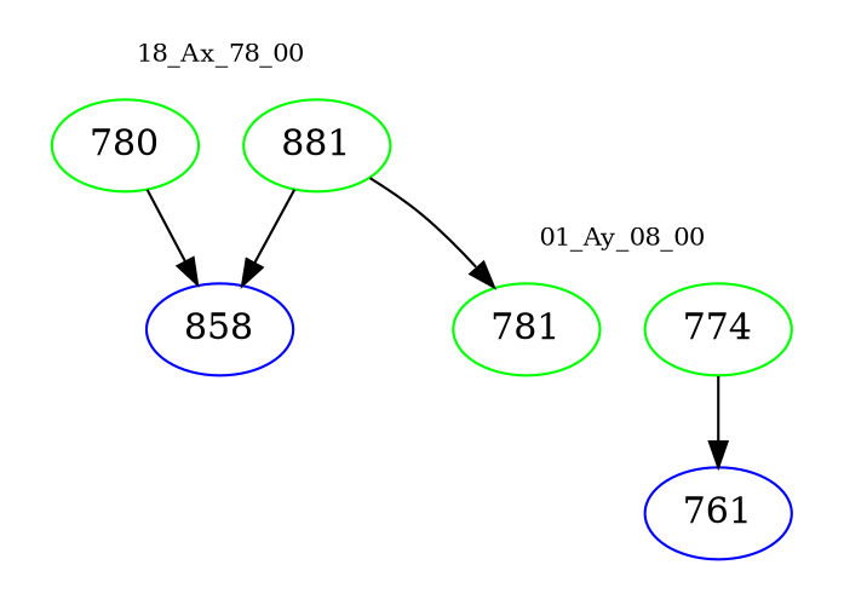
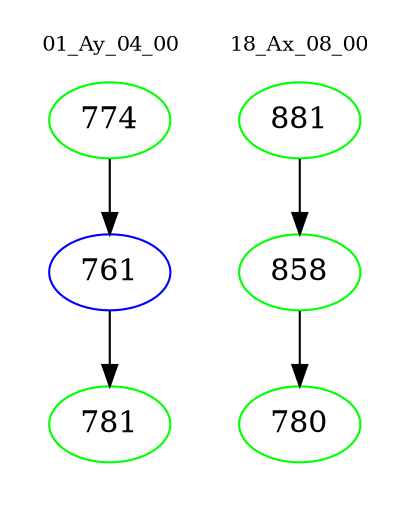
  digraph {
    node [color=green]
    edge [color=black]
    n1 [label=774]
    n2 [color=blue label=761]
    n3 [label=781]
    n4 [label=881]
-   n5 [color=blue label=858]
+   n5 [label=858]
    n6 [label=780]
    subgraph cluster_1 {
      color=white
      fontsize=10
-     label="01_Ay_08_00"
+     label="01_Ay_04_00"
      n1
      n2
      n3
    }
    subgraph cluster_2 {
      color=white
      fontsize=10
-     label="18_Ax_78_00"
+     label="18_Ax_08_00"
      n4
      n5
      n6
    }
    n1 -> n2
-   n4 -> n3
+   n2 -> n3
    n4 -> n5
-   n6 -> n5
+   n5 -> n6
  }
